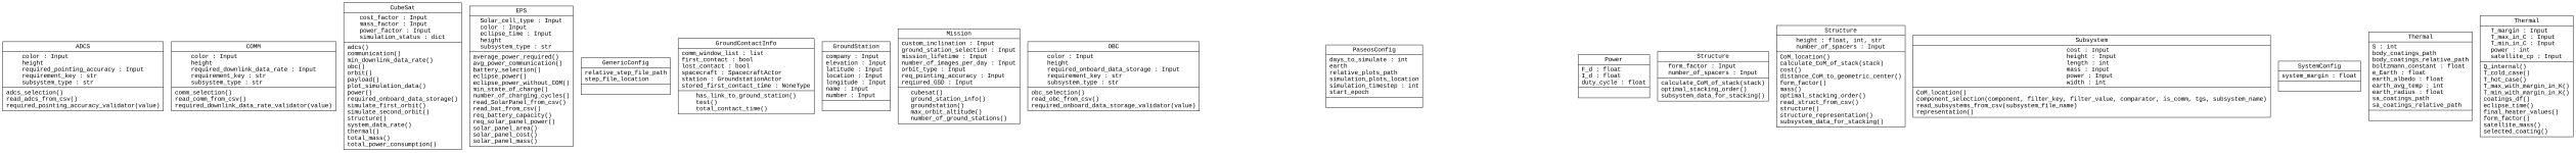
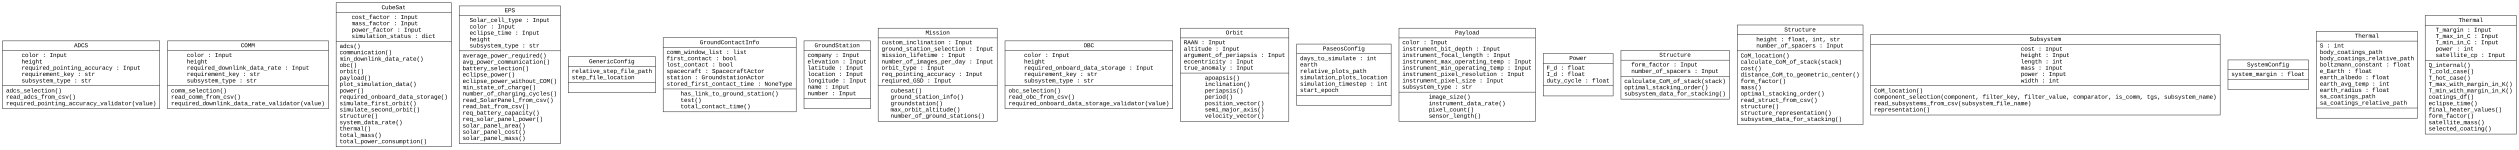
  digraph {
    rankdir=BT
    fontname="Liberation Mono"
    node [color=black fontcolor=black shape=record style=solid fontname="Liberation Mono"]
    n1 [label=<{ADCS|color : Input<br ALIGN="LEFT"/>height<br ALIGN="LEFT"/>required_pointing_accuracy : Input<br ALIGN="LEFT"/>requirement_key : str<br ALIGN="LEFT"/>subsystem_type : str<br ALIGN="LEFT"/>|adcs_selection()<br ALIGN="LEFT"/>read_adcs_from_csv()<br ALIGN="LEFT"/>required_pointing_accuracy_validator(value)<br ALIGN="LEFT"/>}>]
    n2 [label=<{COMM|color : Input<br ALIGN="LEFT"/>height<br ALIGN="LEFT"/>required_downlink_data_rate : Input<br ALIGN="LEFT"/>requirement_key : str<br ALIGN="LEFT"/>subsystem_type : str<br ALIGN="LEFT"/>|comm_selection()<br ALIGN="LEFT"/>read_comm_from_csv()<br ALIGN="LEFT"/>required_downlink_data_rate_validator(value)<br ALIGN="LEFT"/>}>]
    n3 [label=<{CubeSat|cost_factor : Input<br ALIGN="LEFT"/>mass_factor : Input<br ALIGN="LEFT"/>power_factor : Input<br ALIGN="LEFT"/>simulation_status : dict<br ALIGN="LEFT"/>|adcs()<br ALIGN="LEFT"/>communication()<br ALIGN="LEFT"/>min_downlink_data_rate()<br ALIGN="LEFT"/>obc()<br ALIGN="LEFT"/>orbit()<br ALIGN="LEFT"/>payload()<br ALIGN="LEFT"/>plot_simulation_data()<br ALIGN="LEFT"/>power()<br ALIGN="LEFT"/>required_onboard_data_storage()<br ALIGN="LEFT"/>simulate_first_orbit()<br ALIGN="LEFT"/>simulate_second_orbit()<br ALIGN="LEFT"/>structure()<br ALIGN="LEFT"/>system_data_rate()<br ALIGN="LEFT"/>thermal()<br ALIGN="LEFT"/>total_mass()<br ALIGN="LEFT"/>total_power_consumption()<br ALIGN="LEFT"/>}>]
    n4 [label=<{EPS|Solar_cell_type : Input<br ALIGN="LEFT"/>color : Input<br ALIGN="LEFT"/>eclipse_time : Input<br ALIGN="LEFT"/>height<br ALIGN="LEFT"/>subsystem_type : str<br ALIGN="LEFT"/>|average_power_required()<br ALIGN="LEFT"/>avg_power_communication()<br ALIGN="LEFT"/>battery_selection()<br ALIGN="LEFT"/>eclipse_power()<br ALIGN="LEFT"/>eclipse_power_without_COM()<br ALIGN="LEFT"/>min_state_of_charge()<br ALIGN="LEFT"/>number_of_charging_cycles()<br ALIGN="LEFT"/>read_SolarPanel_from_csv()<br ALIGN="LEFT"/>read_bat_from_csv()<br ALIGN="LEFT"/>req_battery_capacity()<br ALIGN="LEFT"/>req_solar_panel_power()<br ALIGN="LEFT"/>solar_panel_area()<br ALIGN="LEFT"/>solar_panel_cost()<br ALIGN="LEFT"/>solar_panel_mass()<br ALIGN="LEFT"/>}>]
    n5 [label=<{GenericConfig|relative_step_file_path<br ALIGN="LEFT"/>step_file_location<br ALIGN="LEFT"/>|}>]
    n6 [label=<{GroundContactInfo|comm_window_list : list<br ALIGN="LEFT"/>first_contact : bool<br ALIGN="LEFT"/>lost_contact : bool<br ALIGN="LEFT"/>spacecraft : SpacecraftActor<br ALIGN="LEFT"/>station : GroundstationActor<br ALIGN="LEFT"/>stored_first_contact_time : NoneType<br ALIGN="LEFT"/>|has_link_to_ground_station()<br ALIGN="LEFT"/>test()<br ALIGN="LEFT"/>total_contact_time()<br ALIGN="LEFT"/>}>]
    n7 [label=<{GroundStation|company : Input<br ALIGN="LEFT"/>elevation : Input<br ALIGN="LEFT"/>latitude : Input<br ALIGN="LEFT"/>location : Input<br ALIGN="LEFT"/>longitude : Input<br ALIGN="LEFT"/>name : Input<br ALIGN="LEFT"/>number : Input<br ALIGN="LEFT"/>|}>]
    n8 [label=<{Mission|custom_inclination : Input<br ALIGN="LEFT"/>ground_station_selection : Input<br ALIGN="LEFT"/>mission_lifetime : Input<br ALIGN="LEFT"/>number_of_images_per_day : Input<br ALIGN="LEFT"/>orbit_type : Input<br ALIGN="LEFT"/>req_pointing_accuracy : Input<br ALIGN="LEFT"/>reqiured_GSD : Input<br ALIGN="LEFT"/>|cubesat()<br ALIGN="LEFT"/>ground_station_info()<br ALIGN="LEFT"/>groundstation()<br ALIGN="LEFT"/>max_orbit_altitude()<br ALIGN="LEFT"/>number_of_ground_stations()<br ALIGN="LEFT"/>}>]
    n9 [label=<{OBC|color : Input<br ALIGN="LEFT"/>height<br ALIGN="LEFT"/>required_onboard_data_storage : Input<br ALIGN="LEFT"/>requirement_key : str<br ALIGN="LEFT"/>subsystem_type : str<br ALIGN="LEFT"/>|obc_selection()<br ALIGN="LEFT"/>read_obc_from_csv()<br ALIGN="LEFT"/>required_onboard_data_storage_validator(value)<br ALIGN="LEFT"/>}>]
+   n10 [label=<{Orbit|RAAN : Input<br ALIGN="LEFT"/>altitude : Input<br ALIGN="LEFT"/>argument_of_periapsis : Input<br ALIGN="LEFT"/>eccentricity : Input<br ALIGN="LEFT"/>true_anomaly : Input<br ALIGN="LEFT"/>|apoapsis()<br ALIGN="LEFT"/>inclination()<br ALIGN="LEFT"/>periapsis()<br ALIGN="LEFT"/>period()<br ALIGN="LEFT"/>position_vector()<br ALIGN="LEFT"/>semi_major_axis()<br ALIGN="LEFT"/>velocity_vector()<br ALIGN="LEFT"/>}>]
    n11 [label=<{PaseosConfig|days_to_simulate : int<br ALIGN="LEFT"/>earth<br ALIGN="LEFT"/>relative_plots_path<br ALIGN="LEFT"/>simulation_plots_location<br ALIGN="LEFT"/>simulation_timestep : int<br ALIGN="LEFT"/>start_epoch<br ALIGN="LEFT"/>|}>]
+   n12 [label=<{Payload|color : Input<br ALIGN="LEFT"/>instrument_bit_depth : Input<br ALIGN="LEFT"/>instrument_focal_length : Input<br ALIGN="LEFT"/>instrument_max_operating_temp : Input<br ALIGN="LEFT"/>instrument_min_operating_temp : Input<br ALIGN="LEFT"/>instrument_pixel_resolution : Input<br ALIGN="LEFT"/>instrument_pixel_size : Input<br ALIGN="LEFT"/>subsystem_type : str<br ALIGN="LEFT"/>|image_size()<br ALIGN="LEFT"/>instrument_data_rate()<br ALIGN="LEFT"/>pixel_count()<br ALIGN="LEFT"/>sensor_length()<br ALIGN="LEFT"/>}>]
    n13 [label=<{Power|F_d : float<br ALIGN="LEFT"/>I_d : float<br ALIGN="LEFT"/>duty_cycle : float<br ALIGN="LEFT"/>|}>]
    n14 [label=<{Structure|form_factor : Input<br ALIGN="LEFT"/>number_of_spacers : Input<br ALIGN="LEFT"/>|calculate_CoM_of_stack(stack)<br ALIGN="LEFT"/>optimal_stacking_order()<br ALIGN="LEFT"/>subsystem_data_for_stacking()<br ALIGN="LEFT"/>}>]
    n15 [label=<{Structure|height : float, int, str<br ALIGN="LEFT"/>number_of_spacers : Input<br ALIGN="LEFT"/>|CoM_location()<br ALIGN="LEFT"/>calculate_CoM_of_stack(stack)<br ALIGN="LEFT"/>cost()<br ALIGN="LEFT"/>distance_CoM_to_geometric_center()<br ALIGN="LEFT"/>form_factor()<br ALIGN="LEFT"/>mass()<br ALIGN="LEFT"/>optimal_stacking_order()<br ALIGN="LEFT"/>read_struct_from_csv()<br ALIGN="LEFT"/>structure()<br ALIGN="LEFT"/>structure_representation()<br ALIGN="LEFT"/>subsystem_data_for_stacking()<br ALIGN="LEFT"/>}>]
    n16 [label=<{Subsystem|cost : Input<br ALIGN="LEFT"/>height : Input<br ALIGN="LEFT"/>length : int<br ALIGN="LEFT"/>mass : Input<br ALIGN="LEFT"/>power : Input<br ALIGN="LEFT"/>width : int<br ALIGN="LEFT"/>|CoM_location()<br ALIGN="LEFT"/>component_selection(component, filter_key, filter_value, comparator, is_comm, tgs, subsystem_name)<br ALIGN="LEFT"/>read_subsystems_from_csv(subsystem_file_name)<br ALIGN="LEFT"/>representation()<br ALIGN="LEFT"/>}>]
    n17 [label=<{SystemConfig|system_margin : float<br ALIGN="LEFT"/>|}>]
    n18 [label=<{Thermal|S : int<br ALIGN="LEFT"/>body_coatings_path<br ALIGN="LEFT"/>body_coatings_relative_path<br ALIGN="LEFT"/>boltzmann_constant : float<br ALIGN="LEFT"/>e_Earth : float<br ALIGN="LEFT"/>earth_albedo : float<br ALIGN="LEFT"/>earth_avg_temp : int<br ALIGN="LEFT"/>earth_radius : float<br ALIGN="LEFT"/>sa_coatings_path<br ALIGN="LEFT"/>sa_coatings_relative_path<br ALIGN="LEFT"/>|}>]
    n19 [label=<{Thermal|T_margin : Input<br ALIGN="LEFT"/>T_max_in_C : Input<br ALIGN="LEFT"/>T_min_in_C : Input<br ALIGN="LEFT"/>power : int<br ALIGN="LEFT"/>satellite_cp : Input<br ALIGN="LEFT"/>|Q_internal()<br ALIGN="LEFT"/>T_cold_case()<br ALIGN="LEFT"/>T_hot_case()<br ALIGN="LEFT"/>T_max_with_margin_in_K()<br ALIGN="LEFT"/>T_min_with_margin_in_K()<br ALIGN="LEFT"/>coatings_df()<br ALIGN="LEFT"/>eclipse_time()<br ALIGN="LEFT"/>final_heater_values()<br ALIGN="LEFT"/>form_factor()<br ALIGN="LEFT"/>satellite_mass()<br ALIGN="LEFT"/>selected_coating()<br ALIGN="LEFT"/>}>]
  }
